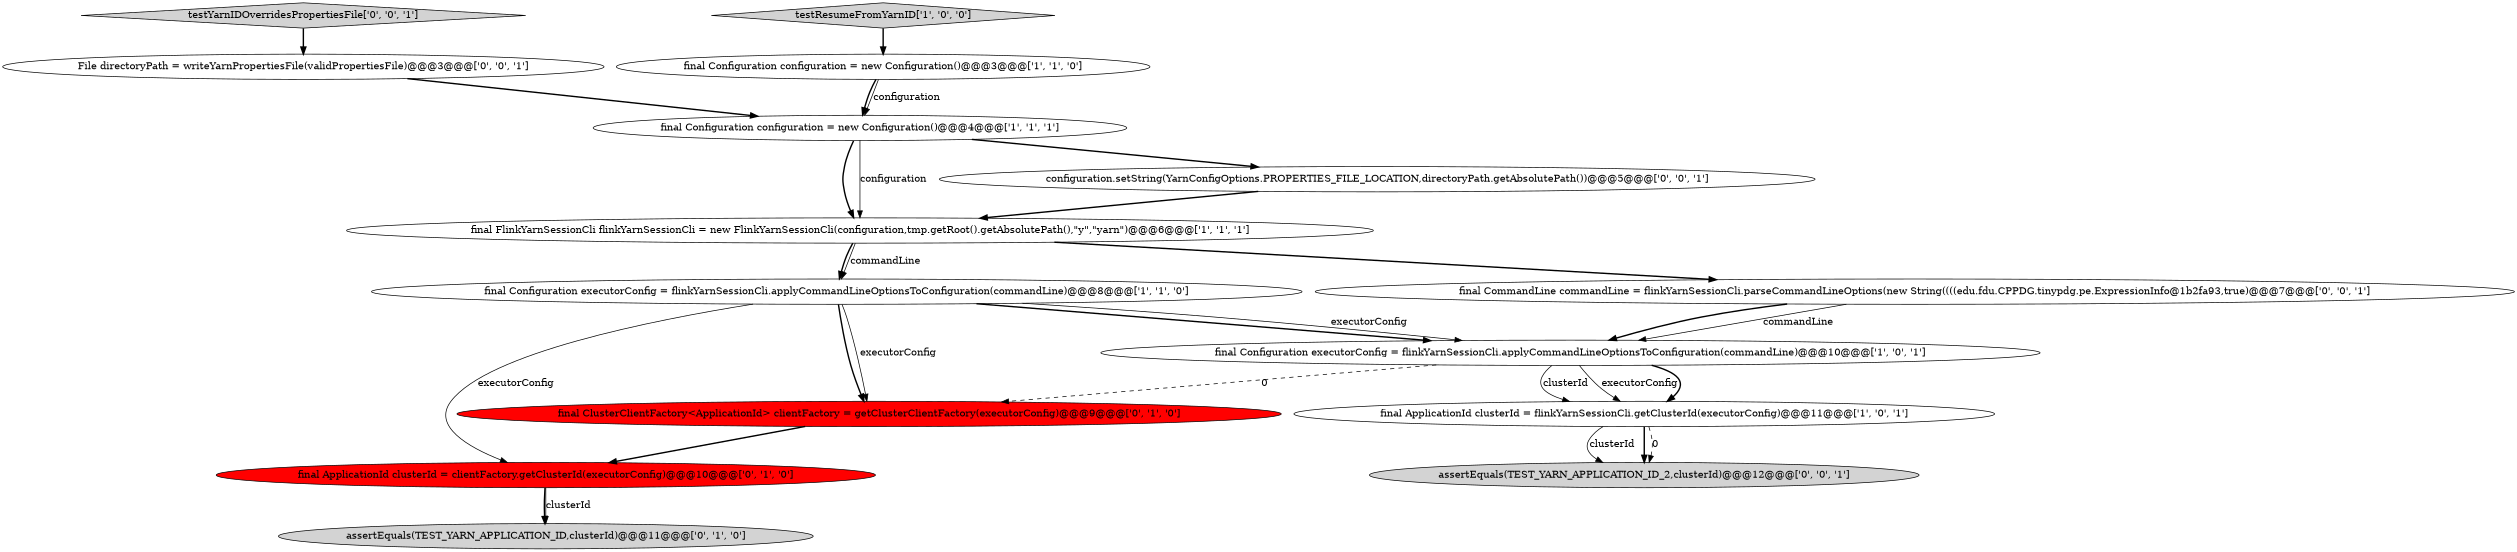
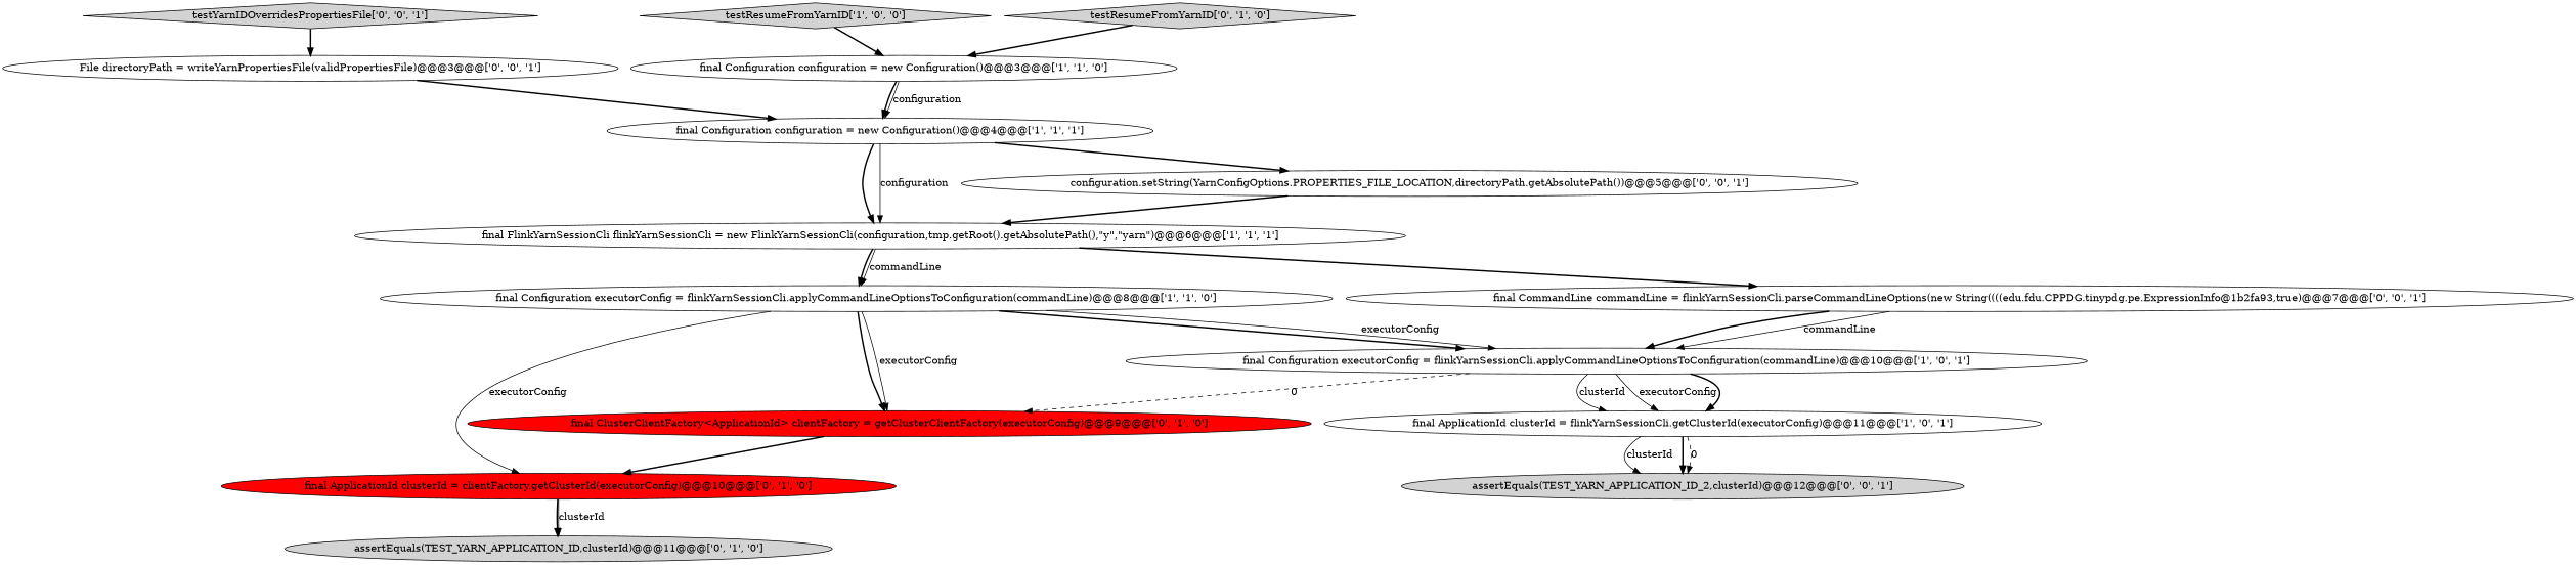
  digraph {
    node [fillcolor=white shape=ellipse style=filled]
    edge [style=bold]
    n1 [label="final Configuration configuration = new Configuration()@@@4@@@['1', '1', '1']"]
    n2 [label="final FlinkYarnSessionCli flinkYarnSessionCli = new FlinkYarnSessionCli(configuration,tmp.getRoot().getAbsolutePath(),\"y\",\"yarn\")@@@6@@@['1', '1', '1']"]
    n3 [label="configuration.setString(YarnConfigOptions.PROPERTIES_FILE_LOCATION,directoryPath.getAbsolutePath())@@@5@@@['0', '0', '1']"]
    n4 [label="final ApplicationId clusterId = flinkYarnSessionCli.getClusterId(executorConfig)@@@11@@@['1', '0', '1']"]
    n5 [fillcolor=lightgray label="assertEquals(TEST_YARN_APPLICATION_ID_2,clusterId)@@@12@@@['0', '0', '1']"]
    n6 [fillcolor=red label="final ClusterClientFactory<ApplicationId> clientFactory = getClusterClientFactory(executorConfig)@@@9@@@['0', '1', '0']"]
    n7 [fillcolor=red label="final ApplicationId clusterId = clientFactory.getClusterId(executorConfig)@@@10@@@['0', '1', '0']"]
    n8 [label="final Configuration executorConfig = flinkYarnSessionCli.applyCommandLineOptionsToConfiguration(commandLine)@@@8@@@['1', '1', '0']"]
    n9 [label="final CommandLine commandLine = flinkYarnSessionCli.parseCommandLineOptions(new String((((edu.fdu.CPPDG.tinypdg.pe.ExpressionInfo@1b2fa93,true)@@@7@@@['0', '0', '1']"]
    n10 [fillcolor=lightgray label="testYarnIDOverridesPropertiesFile['0', '0', '1']" shape=diamond]
    n11 [label="File directoryPath = writeYarnPropertiesFile(validPropertiesFile)@@@3@@@['0', '0', '1']"]
    n12 [fillcolor=lightgray label="assertEquals(TEST_YARN_APPLICATION_ID,clusterId)@@@11@@@['0', '1', '0']"]
+   n13 [fillcolor=lightgray label="testResumeFromYarnID['0', '1', '0']" shape=diamond]
    n14 [label="final Configuration configuration = new Configuration()@@@3@@@['1', '1', '0']"]
    n15 [fillcolor=lightgray label="testResumeFromYarnID['1', '0', '0']" shape=diamond]
    n16 [label="final Configuration executorConfig = flinkYarnSessionCli.applyCommandLineOptionsToConfiguration(commandLine)@@@10@@@['1', '0', '1']"]
    n1 -> n2
    n1 -> n2 [label=configuration style=solid]
    n1 -> n3
    n2 -> n8 [label=commandLine style=solid]
    n2 -> n8
    n2 -> n9
    n3 -> n2
    n4 -> n5 [label=clusterId style=solid]
    n4 -> n5
    n4 -> n5 [label=0 style=dashed]
    n6 -> n7
    n7 -> n12
    n7 -> n12 [label=clusterId style=solid]
    n8 -> n6 [label=executorConfig style=solid]
    n8 -> n6
    n8 -> n7 [label=executorConfig style=solid]
    n8 -> n16
    n8 -> n16 [label=executorConfig style=solid]
    n9 -> n16
    n9 -> n16 [label=commandLine style=solid]
    n10 -> n11
    n11 -> n1
+   n13 -> n14
    n14 -> n1 [label=configuration style=solid]
    n14 -> n1
    n15 -> n14
    n16 -> n4 [label=executorConfig style=solid]
    n16 -> n4
    n16 -> n4 [label=clusterId style=solid]
    n16 -> n6 [label=0 style=dashed]
  }
